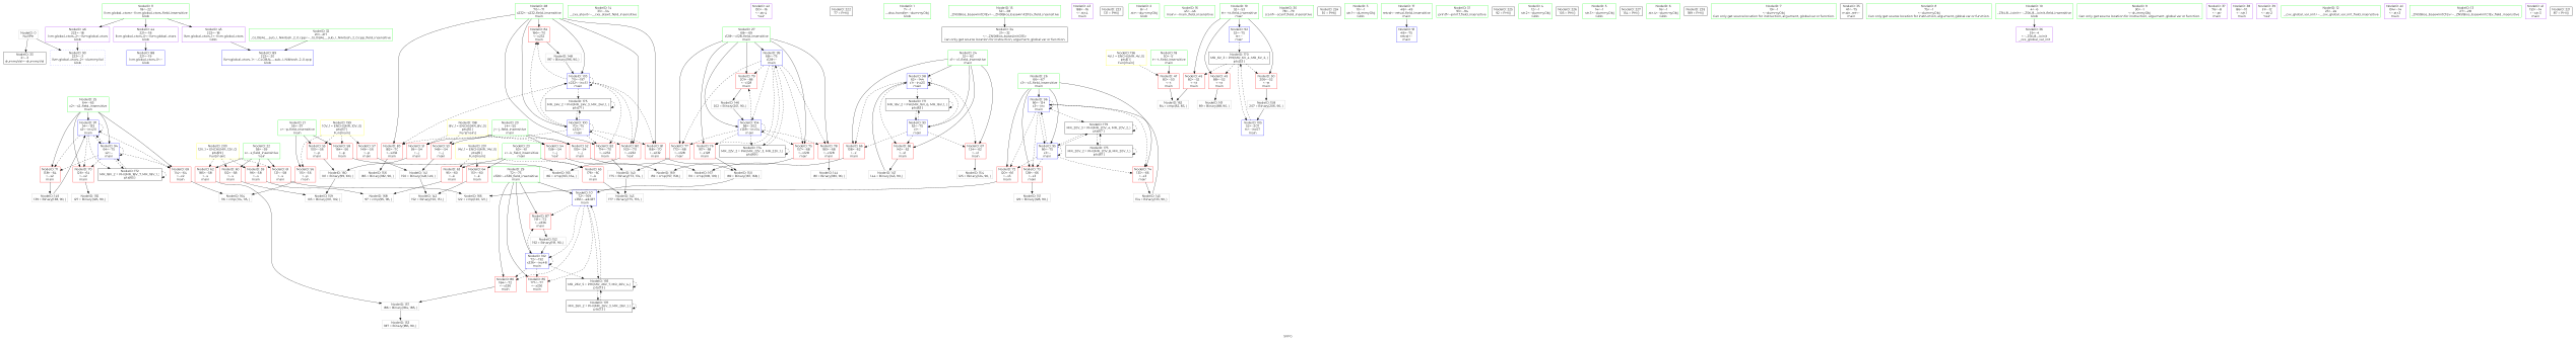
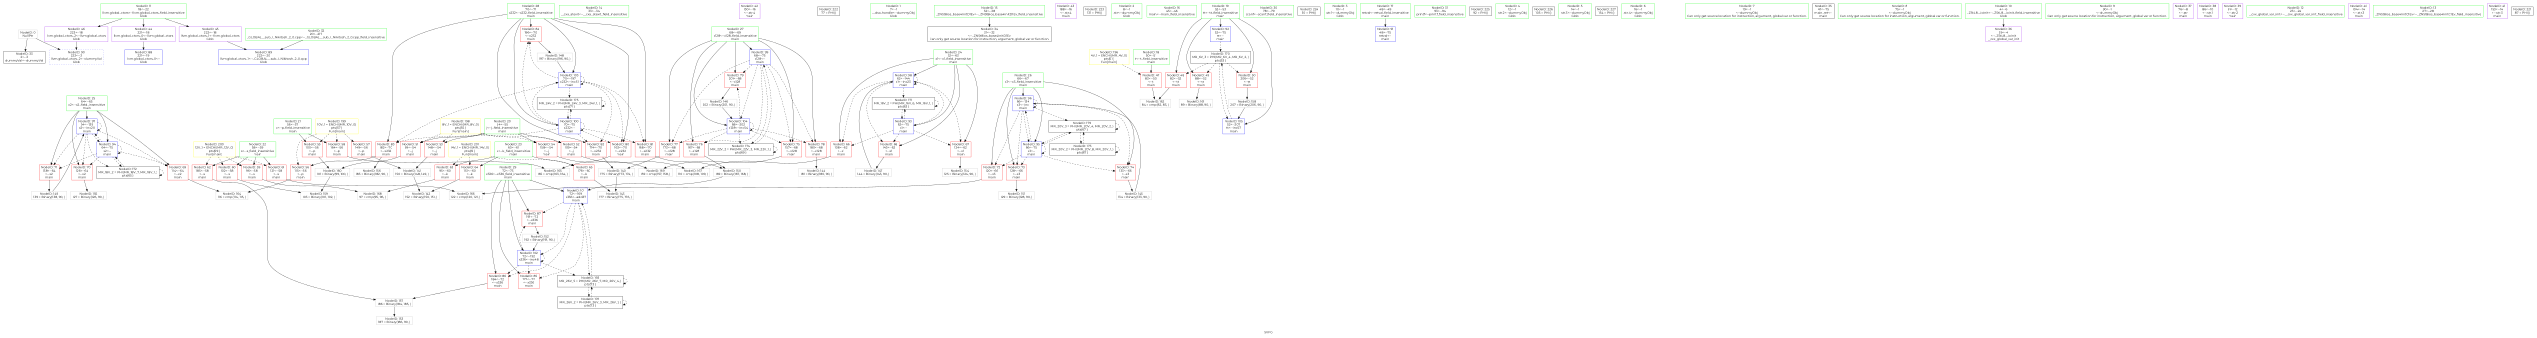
  digraph {
    fontname=Montserrat
    label=SVFG
    node [color=red fontname=Montserrat shape=record]
    edge [fontname=Montserrat style=solid]
    n1 [color=grey label="{NodeID: 0\nNullPtr}"]
    n2 [color=black label="{NodeID: 33\n2\<--3\ndummyVal\<--dummyVal\n}"]
    n3 [color=blue label="{NodeID: 90\n223\<--3\nllvm.global_ctors_2\<--dummyVal\nGlob }" style=dotted]
    n4 [color=blue label="{NodeID: 97\n64\<--139\nx2\<--inc20\nmain\n}"]
    n5 [label="{NodeID: 69\n114\<--64\n\<--x2\nmain\n}"]
    n6 [label="{NodeID: 70\n126\<--64\n\<--x2\nmain\n}"]
    n7 [label="{NodeID: 71\n138\<--64\n\<--x2\nmain\n}"]
    n8 [color=blue label="{NodeID: 94\n64\<--75\nx2\<--\nmain\n}"]
    n9 [color=black label="{NodeID: 172\nMR_18V_2 = PHI(MR_18V_7, MR_18V_1, )\npts\{65 \}\n}"]
    n10 [color=grey label="{NodeID: 164\n116 = cmp(114, 115, )\n}"]
    n11 [color=grey label="{NodeID: 155\n127 = Binary(126, 90, )\n}"]
    n12 [color=grey label="{NodeID: 149\n139 = Binary(138, 90, )\n}"]
    n13 [color=green label="{NodeID: 14\n33\<--34\n__cxa_atexit\<--__cxa_atexit_field_insensitive\n}"]
    n14 [color=green label="{NodeID: 28\n70\<--71\nx232\<--x232_field_insensitive\nmain\n}"]
    n15 [label="{NodeID: 80\n163\<--70\n\<--x232\nmain\n}"]
    n16 [label="{NodeID: 81\n168\<--70\n\<--x232\nmain\n}"]
    n17 [label="{NodeID: 82\n174\<--70\n\<--x232\nmain\n}"]
    n18 [label="{NodeID: 83\n182\<--70\n\<--x232\nmain\n}"]
    n19 [label="{NodeID: 84\n196\<--70\n\<--x232\nmain\n}"]
    n20 [color=blue label="{NodeID: 100\n70\<--75\nx232\<--\nmain\n}"]
    n21 [color=blue label="{NodeID: 103\n70\<--197\nx232\<--inc51\nmain\n}"]
    n22 [color=grey label="{NodeID: 165\n165 = cmp(163, 164, )\n}"]
    n23 [color=grey label="{NodeID: 150\n169 = Binary(167, 168, )\n}"]
    n24 [color=grey label="{NodeID: 140\n175 = Binary(173, 174, )\n}"]
    n25 [color=grey label="{NodeID: 156\n183 = Binary(182, 90, )\n}"]
    n26 [color=grey label="{NodeID: 148\n197 = Binary(196, 90, )\n}"]
    n27 [color=black label="{NodeID: 175\nMR_24V_2 = PHI(MR_24V_3, MR_24V_1, )\npts\{71 \}\n}"]
    n28 [color=blue label="{NodeID: 101\n72\<--169\nx336\<--add37\nmain\n}"]
    n29 [color=grey label="{NodeID: 143\n177 = Binary(175, 176, )\n}"]
    n30 [color=purple label="{NodeID: 42\n130\<--16\n\<--.str.4\nmain\n}"]
    n31 [color=black label="{NodeID: 222\n77 = PHI()\n}"]
    n32 [label="{NodeID: 56\n115\<--56\n\<--p\nmain\n}"]
    n33 [color=grey label="{NodeID: 153\n187 = Binary(186, 90, )\n}"]
    n34 [color=grey label="{NodeID: 167\n110 = cmp(108, 109, )\n}"]
    n35 [color=green label="{NodeID: 1\n7\<--1\n__dso_handle\<--dummyObj\nGlob }"]
    n36 [color=blue label="{NodeID: 98\n62\<--144\nx1\<--inc23\nmain\n}"]
    n37 [label="{NodeID: 66\n108\<--62\n\<--x1\nmain\n}"]
    n38 [label="{NodeID: 67\n124\<--62\n\<--x1\nmain\n}"]
    n39 [label="{NodeID: 68\n143\<--62\n\<--x1\nmain\n}"]
    n40 [color=black label="{NodeID: 171\nMR_16V_2 = PHI(MR_16V_6, MR_16V_1, )\npts\{63 \}\n}"]
    n41 [color=grey label="{NodeID: 154\n125 = Binary(124, 90, )\n}"]
    n42 [color=grey label="{NodeID: 147\n144 = Binary(143, 90, )\n}"]
    n43 [color=blue label="{NodeID: 93\n62\<--75\nx1\<--\nmain\n}"]
    n44 [color=green label="{NodeID: 15\n32\<--38\n_ZNSt8ios_base4InitD1Ev\<--_ZNSt8ios_base4InitD1Ev_field_insensitive\n}"]
    n45 [color=black label="{NodeID: 34\n31\<--32\n\<--_ZNSt8ios_base4InitD1Ev\nCan only get source location for instruction, argument, global var or function.}"]
    n46 [color=green label="{NodeID: 29\n72\<--73\nx336\<--x336_field_insensitive\nmain\n}"]
    n47 [label="{NodeID: 85\n172\<--72\n\<--x336\nmain\n}"]
    n48 [label="{NodeID: 86\n184\<--72\n\<--x336\nmain\n}"]
    n49 [label="{NodeID: 87\n191\<--72\n\<--x336\nmain\n}"]
    n50 [color=blue label="{NodeID: 102\n72\<--192\nx336\<--inc48\nmain\n}"]
    n51 [color=grey label="{NodeID: 157\n186 = Binary(184, 185, )\n}"]
    n52 [color=grey label="{NodeID: 152\n192 = Binary(191, 90, )\n}"]
    n53 [color=black label="{NodeID: 193\nMR_26V_5 = PHI(MR_26V_7, MR_26V_4, )\npts\{73 \}\n}"]
    n54 [color=black label="{NodeID: 176\nMR_26V_2 = PHI(MR_26V_3, MR_26V_1, )\npts\{73 \}\n}"]
    n55 [color=purple label="{NodeID: 43\n188\<--16\n\<--.str.4\nmain\n}"]
    n56 [color=black label="{NodeID: 223\n131 = PHI()\n}"]
    n57 [label="{NodeID: 57\n149\<--56\n\<--p\nmain\n}"]
    n58 [color=grey label="{NodeID: 141\n150 = Binary(148, 149, )\n}"]
    n59 [color=grey label="{NodeID: 142\n152 = Binary(150, 151, )\n}"]
    n60 [color=grey label="{NodeID: 168\n97 = cmp(95, 96, )\n}"]
    n61 [color=green label="{NodeID: 2\n8\<--1\n.str\<--dummyObj\nGlob }"]
    n62 [color=blue label="{NodeID: 99\n68\<--75\nx128\<--\nmain\n}"]
    n63 [label="{NodeID: 75\n157\<--68\n\<--x128\nmain\n}"]
    n64 [label="{NodeID: 76\n167\<--68\n\<--x128\nmain\n}"]
    n65 [label="{NodeID: 77\n173\<--68\n\<--x128\nmain\n}"]
    n66 [label="{NodeID: 78\n180\<--68\n\<--x128\nmain\n}"]
    n67 [label="{NodeID: 79\n201\<--68\n\<--x128\nmain\n}"]
    n68 [color=blue label="{NodeID: 104\n68\<--202\nx128\<--inc54\nmain\n}"]
    n69 [color=black label="{NodeID: 174\nMR_22V_2 = PHI(MR_22V_3, MR_22V_1, )\npts\{69 \}\n}"]
    n70 [color=grey label="{NodeID: 169\n159 = cmp(157, 158, )\n}"]
    n71 [color=grey label="{NodeID: 144\n181 = Binary(180, 90, )\n}"]
    n72 [color=grey label="{NodeID: 146\n202 = Binary(201, 90, )\n}"]
    n73 [color=green label="{NodeID: 16\n45\<--46\nmain\<--main_field_insensitive\n}"]
    n74 [color=yellow label="{NodeID: 196\n4V_1 = ENCHI(MR_4V_0)\npts\{51 \}\nFun[main]}" style=double]
    n75 [label="{NodeID: 47\n83\<--50\n\<--t\nmain\n}"]
    n76 [color=grey label="{NodeID: 162\n84 = cmp(82, 83, )\n}"]
    n77 [color=green label="{NodeID: 30\n78\<--79\nscanf\<--scanf_field_insensitive\n}"]
    n78 [color=purple label="{NodeID: 44\n221\<--18\nllvm.global_ctors_0\<--llvm.global_ctors\nGlob }"]
    n79 [color=blue label="{NodeID: 88\n221\<--19\nllvm.global_ctors_0\<--\nGlob }"]
    n80 [color=black label="{NodeID: 224\n30 = PHI()\n}"]
    n81 [label="{NodeID: 58\n164\<--56\n\<--p\nmain\n}"]
    n82 [label="{NodeID: 72\n120\<--66\n\<--x3\nmain\n}"]
    n83 [color=grey label="{NodeID: 166\n122 = cmp(120, 121, )\n}"]
    n84 [color=green label="{NodeID: 3\n10\<--1\n.str.1\<--dummyObj\nGlob }"]
    n85 [color=green label="{NodeID: 17\n48\<--49\nretval\<--retval_field_insensitive\nmain\n}"]
    n86 [color=blue label="{NodeID: 91\n48\<--75\nretval\<--\nmain\n}"]
    n87 [color=green label="{NodeID: 31\n93\<--94\nprintf\<--printf_field_insensitive\n}"]
    n88 [color=purple label="{NodeID: 45\n222\<--18\nllvm.global_ctors_1\<--llvm.global_ctors\nGlob }"]
    n89 [color=blue label="{NodeID: 89\n222\<--20\nllvm.global_ctors_1\<--_GLOBAL__sub_I_Nikitosh_2_0.cpp\nGlob }"]
    n90 [color=black label="{NodeID: 225\n92 = PHI()\n}"]
    n91 [label="{NodeID: 59\n96\<--58\n\<--s\nmain\n}"]
    n92 [label="{NodeID: 73\n128\<--66\n\<--x3\nmain\n}"]
    n93 [color=grey label="{NodeID: 151\n129 = Binary(128, 90, )\n}"]
    n94 [color=black label="{NodeID: 170\nMR_6V_3 = PHI(MR_6V_4, MR_6V_2, )\npts\{53 \}\n}"]
    n95 [label="{NodeID: 48\n82\<--52\n\<--tt\nmain\n}"]
    n96 [label="{NodeID: 49\n88\<--52\n\<--tt\nmain\n}"]
    n97 [label="{NodeID: 50\n206\<--52\n\<--tt\nmain\n}"]
    n98 [color=blue label="{NodeID: 105\n52\<--207\ntt\<--inc57\nmain\n}"]
    n99 [color=grey label="{NodeID: 161\n89 = Binary(88, 90, )\n}"]
    n100 [color=grey label="{NodeID: 158\n207 = Binary(206, 90, )\n}"]
    n101 [color=green label="{NodeID: 4\n12\<--1\n.str.2\<--dummyObj\nGlob }"]
    n102 [color=green label="{NodeID: 18\n50\<--51\nt\<--t_field_insensitive\nmain\n}"]
    n103 [color=yellow label="{NodeID: 198\n8V_1 = ENCHI(MR_8V_0)\npts\{55 \}\nFun[main]}" style=double]
    n104 [label="{NodeID: 51\n99\<--54\n\<--j\nmain\n}"]
    n105 [label="{NodeID: 52\n109\<--54\n\<--j\nmain\n}"]
    n106 [label="{NodeID: 53\n148\<--54\n\<--j\nmain\n}"]
    n107 [label="{NodeID: 54\n158\<--54\n\<--j\nmain\n}"]
    n108 [color=grey label="{NodeID: 160\n101 = Binary(99, 100, )\n}"]
    n109 [color=grey label="{NodeID: 159\n103 = Binary(101, 102, )\n}"]
    n110 [color=green label="{NodeID: 32\n20\<--217\n_GLOBAL__sub_I_Nikitosh_2_0.cpp\<--_GLOBAL__sub_I_Nikitosh_2_0.cpp_field_insensitive\n}"]
    n111 [color=purple label="{NodeID: 46\n223\<--18\nllvm.global_ctors_2\<--llvm.global_ctors\nGlob }"]
    n112 [color=black label="{NodeID: 226\n105 = PHI()\n}"]
    n113 [label="{NodeID: 60\n102\<--58\n\<--s\nmain\n}"]
    n114 [label="{NodeID: 74\n133\<--66\n\<--x3\nmain\n}"]
    n115 [color=grey label="{NodeID: 145\n134 = Binary(133, 90, )\n}"]
    n116 [color=blue label="{NodeID: 96\n66\<--134\nx3\<--inc\nmain\n}"]
    n117 [color=black label="{NodeID: 179\nMR_20V_3 = PHI(MR_20V_4, MR_20V_2, )\npts\{67 \}\n}"]
    n118 [color=blue label="{NodeID: 95\n66\<--75\nx3\<--\nmain\n}"]
    n119 [color=green label="{NodeID: 5\n14\<--1\n.str.3\<--dummyObj\nGlob }"]
    n120 [color=green label="{NodeID: 19\n52\<--53\ntt\<--tt_field_insensitive\nmain\n}"]
    n121 [color=blue label="{NodeID: 92\n52\<--75\ntt\<--\nmain\n}"]
    n122 [color=yellow label="{NodeID: 199\n10V_1 = ENCHI(MR_10V_0)\npts\{57 \}\nFun[main]}" style=double]
    n123 [label="{NodeID: 55\n100\<--56\n\<--p\nmain\n}"]
    n124 [color=black label="{NodeID: 227\n154 = PHI()\n}"]
    n125 [label="{NodeID: 61\n121\<--58\n\<--s\nmain\n}"]
    n126 [color=green label="{NodeID: 6\n16\<--1\n.str.4\<--dummyObj\nGlob }"]
    n127 [color=green label="{NodeID: 20\n54\<--55\nj\<--j_field_insensitive\nmain\n}"]
    n128 [color=yellow label="{NodeID: 200\n12V_1 = ENCHI(MR_12V_0)\npts\{59 \}\nFun[main]}" style=double]
    n129 [label="{NodeID: 62\n185\<--58\n\<--s\nmain\n}"]
-   n130 [color=black label="{NodeID: 228\n189 = PHI()\n}"]
    n131 [color=black label="{NodeID: 173\nMR_20V_2 = PHI(MR_20V_8, MR_20V_1, )\npts\{67 \}\n}"]
    n132 [color=green label="{NodeID: 7\n19\<--1\n\<--dummyObj\nCan only get source location for instruction, argument, global var or function.}"]
    n133 [color=green label="{NodeID: 21\n56\<--57\np\<--p_field_insensitive\nmain\n}"]
    n134 [color=yellow label="{NodeID: 201\n14V_1 = ENCHI(MR_14V_0)\npts\{61 \}\nFun[main]}" style=double]
    n135 [label="{NodeID: 63\n95\<--60\n\<--k\nmain\n}"]
    n136 [label="{NodeID: 64\n151\<--60\n\<--k\nmain\n}"]
    n137 [label="{NodeID: 65\n176\<--60\n\<--k\nmain\n}"]
    n138 [color=black label="{NodeID: 35\n47\<--75\nmain_ret\<--\nmain\n}"]
    n139 [color=green label="{NodeID: 8\n75\<--1\n\<--dummyObj\nCan only get source location for instruction, argument, global var or function.}"]
    n140 [color=green label="{NodeID: 22\n58\<--59\ns\<--s_field_insensitive\nmain\n}"]
    n141 [color=purple label="{NodeID: 36\n29\<--4\n\<--_ZStL8__ioinit\n__cxx_global_var_init\n}"]
    n142 [color=green label="{NodeID: 9\n90\<--1\n\<--dummyObj\nCan only get source location for instruction, argument, global var or function.}"]
    n143 [color=green label="{NodeID: 23\n60\<--61\nk\<--k_field_insensitive\nmain\n}"]
    n144 [color=purple label="{NodeID: 37\n76\<--8\n\<--.str\nmain\n}"]
    n145 [color=green label="{NodeID: 10\n4\<--6\n_ZStL8__ioinit\<--_ZStL8__ioinit_field_insensitive\nGlob }"]
    n146 [color=green label="{NodeID: 24\n62\<--63\nx1\<--x1_field_insensitive\nmain\n}"]
    n147 [color=purple label="{NodeID: 38\n86\<--10\n\<--.str.1\nmain\n}"]
    n148 [color=green label="{NodeID: 11\n18\<--22\nllvm.global_ctors\<--llvm.global_ctors_field_insensitive\nGlob }"]
    n149 [color=green label="{NodeID: 25\n64\<--65\nx2\<--x2_field_insensitive\nmain\n}"]
    n150 [color=purple label="{NodeID: 39\n91\<--12\n\<--.str.2\nmain\n}"]
    n151 [color=green label="{NodeID: 12\n23\<--24\n__cxx_global_var_init\<--__cxx_global_var_init_field_insensitive\n}"]
    n152 [color=green label="{NodeID: 26\n66\<--67\nx3\<--x3_field_insensitive\nmain\n}"]
    n153 [color=purple label="{NodeID: 40\n104\<--14\n\<--.str.3\nmain\n}"]
    n154 [color=green label="{NodeID: 13\n27\<--28\n_ZNSt8ios_base4InitC1Ev\<--_ZNSt8ios_base4InitC1Ev_field_insensitive\n}"]
    n155 [color=green label="{NodeID: 27\n68\<--69\nx128\<--x128_field_insensitive\nmain\n}"]
    n156 [color=purple label="{NodeID: 41\n153\<--14\n\<--.str.3\nmain\n}"]
    n157 [color=black label="{NodeID: 221\n87 = PHI()\n}"]
    n1 -> n2
    n1 -> n3
    n4 -> n4 [style=dashed]
    n4 -> n5 [style=dashed]
    n4 -> n6 [style=dashed]
    n4 -> n7 [style=dashed]
    n4 -> n8 [style=dashed]
    n4 -> n9 [style=dashed]
    n5 -> n10
    n6 -> n11
    n7 -> n12
    n8 -> n4 [style=dashed]
    n8 -> n5 [style=dashed]
    n8 -> n6 [style=dashed]
    n8 -> n7 [style=dashed]
    n8 -> n8 [style=dashed]
    n8 -> n9 [style=dashed]
    n9 -> n8 [style=dashed]
    n9 -> n9 [style=dashed]
    n12 -> n4
    n14 -> n15
    n14 -> n16
    n14 -> n17
    n14 -> n18
    n14 -> n19
    n14 -> n20
    n14 -> n21
    n15 -> n22
    n16 -> n23
    n17 -> n24
    n18 -> n25
    n19 -> n26
    n20 -> n15 [style=dashed]
    n20 -> n16 [style=dashed]
    n20 -> n17 [style=dashed]
    n20 -> n18 [style=dashed]
    n20 -> n19 [style=dashed]
    n20 -> n20 [style=dashed]
    n20 -> n21 [style=dashed]
    n20 -> n27 [style=dashed]
    n21 -> n15 [style=dashed]
    n21 -> n16 [style=dashed]
    n21 -> n17 [style=dashed]
    n21 -> n18 [style=dashed]
    n21 -> n19 [style=dashed]
    n21 -> n21 [style=dashed]
    n21 -> n27 [style=dashed]
    n23 -> n28
    n24 -> n29
    n26 -> n21
    n27 -> n20 [style=dashed]
    n27 -> n27 [style=dashed]
    n28 -> n47 [style=dashed]
    n28 -> n48 [style=dashed]
    n28 -> n49 [style=dashed]
    n28 -> n50 [style=dashed]
    n28 -> n53 [style=dashed]
    n32 -> n10
    n36 -> n36 [style=dashed]
    n36 -> n37 [style=dashed]
    n36 -> n38 [style=dashed]
    n36 -> n39 [style=dashed]
    n36 -> n40 [style=dashed]
    n37 -> n34
    n38 -> n41
    n39 -> n42
    n40 -> n40 [style=dashed]
    n40 -> n43 [style=dashed]
    n42 -> n36
    n43 -> n36 [style=dashed]
    n43 -> n37 [style=dashed]
    n43 -> n38 [style=dashed]
    n43 -> n39 [style=dashed]
    n43 -> n40 [style=dashed]
    n44 -> n45
    n46 -> n28
    n46 -> n47
    n46 -> n48
    n46 -> n49
    n46 -> n50
    n48 -> n51
    n49 -> n52
    n50 -> n47 [style=dashed]
    n50 -> n48 [style=dashed]
    n50 -> n49 [style=dashed]
    n50 -> n50 [style=dashed]
    n50 -> n53 [style=dashed]
    n51 -> n33
    n52 -> n50
    n53 -> n28 [style=dashed]
    n53 -> n53 [style=dashed]
    n53 -> n54 [style=dashed]
    n54 -> n53 [style=dashed]
    n54 -> n54 [style=dashed]
    n57 -> n58
    n58 -> n59
    n62 -> n63 [style=dashed]
    n62 -> n64 [style=dashed]
    n62 -> n65 [style=dashed]
    n62 -> n66 [style=dashed]
    n62 -> n67 [style=dashed]
    n62 -> n68 [style=dashed]
    n62 -> n69 [style=dashed]
    n63 -> n70
    n64 -> n23
    n65 -> n24
    n66 -> n71
    n67 -> n72
    n68 -> n63 [style=dashed]
    n68 -> n64 [style=dashed]
    n68 -> n65 [style=dashed]
    n68 -> n66 [style=dashed]
    n68 -> n67 [style=dashed]
    n68 -> n68 [style=dashed]
    n68 -> n69 [style=dashed]
    n69 -> n62 [style=dashed]
    n69 -> n69 [style=dashed]
    n72 -> n68
    n74 -> n75 [style=dashed]
    n75 -> n76
    n78 -> n79
    n81 -> n22
    n82 -> n83
    n85 -> n86
    n88 -> n89
    n91 -> n60
    n92 -> n93
    n94 -> n95 [style=dashed]
    n94 -> n96 [style=dashed]
    n94 -> n97 [style=dashed]
    n94 -> n98 [style=dashed]
    n95 -> n76
    n96 -> n99
    n97 -> n100
    n98 -> n94 [style=dashed]
    n100 -> n98
    n102 -> n75
    n103 -> n104 [style=dashed]
    n103 -> n105 [style=dashed]
    n103 -> n106 [style=dashed]
    n103 -> n107 [style=dashed]
    n104 -> n108
    n105 -> n34
    n106 -> n58
    n107 -> n70
    n108 -> n109
    n110 -> n89
    n111 -> n3
    n113 -> n109
    n114 -> n115
    n115 -> n116
    n116 -> n82 [style=dashed]
    n116 -> n92 [style=dashed]
    n116 -> n114 [style=dashed]
    n116 -> n116 [style=dashed]
    n116 -> n117 [style=dashed]
    n116 -> n118 [style=dashed]
    n117 -> n117 [style=dashed]
    n117 -> n118 [style=dashed]
    n117 -> n131 [style=dashed]
    n118 -> n82 [style=dashed]
    n118 -> n92 [style=dashed]
    n118 -> n114 [style=dashed]
    n118 -> n116 [style=dashed]
    n118 -> n117 [style=dashed]
    n118 -> n118 [style=dashed]
    n120 -> n95
    n120 -> n96
    n120 -> n97
+   n120 -> n98
    n120 -> n121
    n121 -> n94 [style=dashed]
    n122 -> n32 [style=dashed]
    n122 -> n57 [style=dashed]
    n122 -> n81 [style=dashed]
    n122 -> n123 [style=dashed]
    n123 -> n108
    n125 -> n83
    n127 -> n104
    n127 -> n105
    n127 -> n106
    n127 -> n107
    n128 -> n91 [style=dashed]
    n128 -> n113 [style=dashed]
    n128 -> n125 [style=dashed]
    n128 -> n129 [style=dashed]
    n129 -> n51
    n131 -> n117 [style=dashed]
    n131 -> n131 [style=dashed]
-   n133 -> n32
+   n18 -> n32
    n133 -> n81
    n133 -> n123
    n134 -> n135 [style=dashed]
    n134 -> n136 [style=dashed]
    n134 -> n137 [style=dashed]
    n135 -> n60
    n136 -> n59
    n137 -> n29
    n140 -> n91
    n140 -> n113
    n140 -> n125
    n140 -> n129
    n143 -> n135
    n143 -> n136
    n143 -> n137
    n145 -> n141
    n146 -> n36
    n146 -> n37
    n146 -> n38
    n146 -> n39
    n146 -> n43
    n148 -> n78
    n148 -> n88
    n148 -> n111
    n149 -> n4
    n149 -> n5
    n149 -> n6
    n149 -> n7
    n149 -> n8
    n152 -> n82
    n152 -> n92
    n152 -> n114
    n152 -> n116
    n152 -> n118
    n155 -> n62
    n155 -> n63
    n155 -> n64
    n155 -> n65
    n155 -> n66
    n155 -> n67
    n155 -> n68
  }
